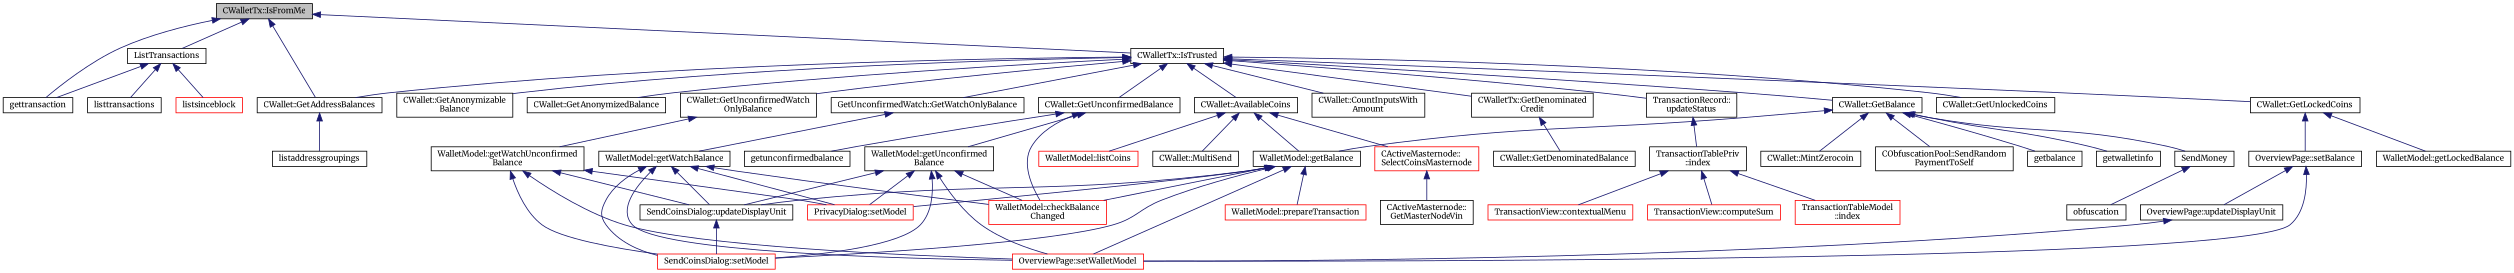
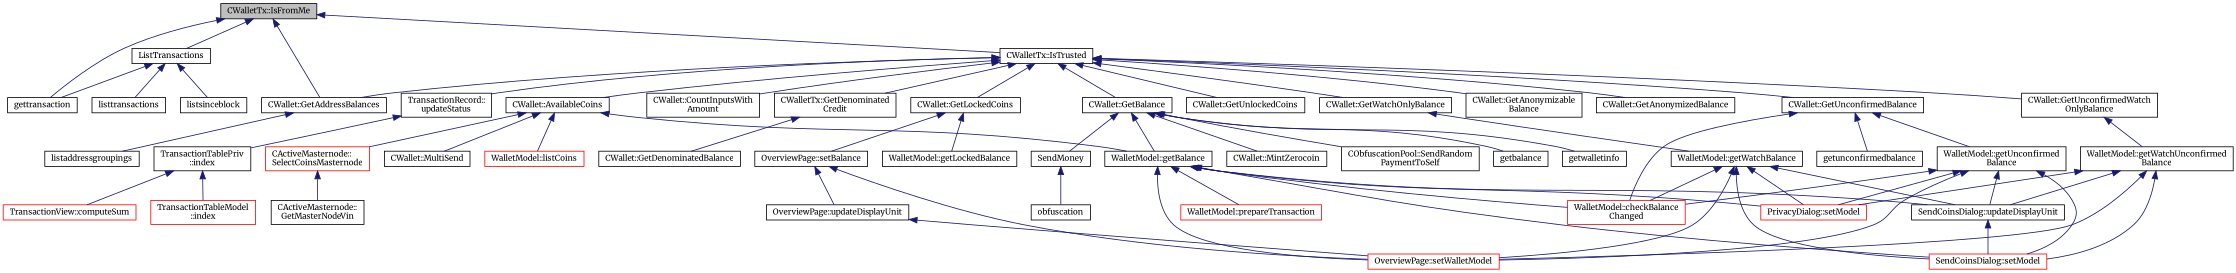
  digraph {
    fontname=Merriweather
    rankdir=TB
    node [color=black fillcolor=white fontname=Merriweather fontsize=10 shape=record style=filled]
    edge [color=midnightblue dir=back fontname=Merriweather fontsize=10 labelfontname=Helvetica labelfontsize=10 style=solid]
    n1 [fillcolor=grey75 fontcolor=black height=0.2 label="CWalletTx::IsFromMe" width=0.4]
    n2 [height=0.2 label=ListTransactions width=0.4]
    n3 [height=0.2 label=gettransaction width=0.4]
    n4 [height=0.2 label="CWallet::GetAddressBalances" width=0.4]
    n5 [height=0.2 label="CWalletTx::IsTrusted" width=0.4]
    n6 [height=0.2 label=listtransactions width=0.4]
-   n7 [color=red height=0.2 label=listsinceblock width=0.4]
+   n7 [height=0.2 label=listsinceblock width=0.4]
    n8 [height=0.2 label=listaddressgroupings width=0.4]
    n9 [height=0.2 label="TransactionRecord::\lupdateStatus" width=0.4]
    n10 [height=0.2 label="CWallet::GetBalance" width=0.4]
    n11 [height=0.2 label="CWallet::GetUnlockedCoins" width=0.4]
    n12 [height=0.2 label="CWallet::GetLockedCoins" width=0.4]
    n13 [height=0.2 label="CWallet::GetAnonymizable\lBalance" width=0.4]
    n14 [height=0.2 label="CWallet::GetAnonymizedBalance" width=0.4]
    n15 [height=0.2 label="CWallet::GetUnconfirmedBalance" width=0.4]
-   n16 [height=0.2 label="GetUnconfirmedWatch::GetWatchOnlyBalance" width=0.4]
+   n16 [height=0.2 label="CWallet::GetWatchOnlyBalance" width=0.4]
    n17 [height=0.2 label="CWallet::GetUnconfirmedWatch\lOnlyBalance" width=0.4]
    n18 [height=0.2 label="CWallet::AvailableCoins" width=0.4]
    n19 [height=0.2 label="CWallet::CountInputsWith\lAmount" width=0.4]
    n20 [height=0.2 label="CWalletTx::GetDenominated\lCredit" width=0.4]
    n21 [height=0.2 label="TransactionTablePriv\l::index" width=0.4]
    n22 [height=0.2 label="CObfuscationPool::SendRandom\lPaymentToSelf" width=0.4]
    n23 [height=0.2 label="WalletModel::getBalance" width=0.4]
    n24 [height=0.2 label=SendMoney width=0.4]
    n25 [height=0.2 label=getbalance width=0.4]
    n26 [height=0.2 label=getwalletinfo width=0.4]
    n27 [height=0.2 label="CWallet::MintZerocoin" width=0.4]
    n28 [height=0.2 label="OverviewPage::setBalance" width=0.4]
    n29 [height=0.2 label="WalletModel::getLockedBalance" width=0.4]
    n30 [color=red height=0.2 label="WalletModel::checkBalance\lChanged" width=0.4]
    n31 [height=0.2 label="WalletModel::getUnconfirmed\lBalance" width=0.4]
    n32 [height=0.2 label=getunconfirmedbalance width=0.4]
    n33 [height=0.2 label="WalletModel::getWatchBalance" width=0.4]
    n34 [height=0.2 label="WalletModel::getWatchUnconfirmed\lBalance" width=0.4]
    n35 [color=red height=0.2 label="CActiveMasternode::\lSelectCoinsMasternode" width=0.4]
    n36 [color=red height=0.2 label="WalletModel::listCoins" width=0.4]
    n37 [height=0.2 label="CWallet::MultiSend" width=0.4]
    n38 [height=0.2 label="CWallet::GetDenominatedBalance" width=0.4]
    n39 [color=red height=0.2 label="TransactionTableModel\l::index" width=0.4]
-   n40 [color=red height=0.2 label="TransactionView::contextualMenu" width=0.4]
    n41 [color=red height=0.2 label="TransactionView::computeSum" width=0.4]
    n42 [color=red height=0.2 label="OverviewPage::setWalletModel" width=0.4]
    n43 [color=red height=0.2 label="PrivacyDialog::setModel" width=0.4]
    n44 [color=red height=0.2 label="SendCoinsDialog::setModel" width=0.4]
    n45 [height=0.2 label="SendCoinsDialog::updateDisplayUnit" width=0.4]
    n46 [color=red height=0.2 label="WalletModel::prepareTransaction" width=0.4]
    n47 [height=0.2 label=obfuscation width=0.4]
    n48 [height=0.2 label="OverviewPage::updateDisplayUnit" width=0.4]
    n49 [height=0.2 label="CActiveMasternode::\lGetMasterNodeVin" width=0.4]
    n1 -> n2
    n1 -> n3
    n1 -> n4
    n1 -> n5
    n2 -> n3
    n2 -> n6
    n2 -> n7
    n4 -> n8
    n5 -> n4
    n5 -> n9
    n5 -> n10
    n5 -> n11
    n5 -> n12
    n5 -> n13
    n5 -> n14
    n5 -> n15
    n5 -> n16
    n5 -> n17
    n5 -> n18
    n5 -> n19
    n5 -> n20
    n9 -> n21
    n10 -> n22
    n10 -> n23
    n10 -> n24
    n10 -> n25
    n10 -> n26
    n10 -> n27
    n12 -> n28
    n12 -> n29
    n15 -> n30
    n15 -> n31
    n15 -> n32
    n16 -> n33
    n17 -> n34
    n18 -> n23
    n18 -> n35
    n18 -> n36
    n18 -> n37
    n20 -> n38
    n21 -> n39
-   n21 -> n40
    n21 -> n41
    n23 -> n30
    n23 -> n42
    n23 -> n43
    n23 -> n44
    n23 -> n45
    n23 -> n46
    n24 -> n47
    n28 -> n42
    n28 -> n48
    n31 -> n30
    n31 -> n42
    n31 -> n43
    n31 -> n44
    n31 -> n45
    n33 -> n30
    n33 -> n42
    n33 -> n43
    n33 -> n44
    n33 -> n45
    n34 -> n42
    n34 -> n43
    n34 -> n44
    n34 -> n45
    n35 -> n49
    n45 -> n44
    n48 -> n42
  }
